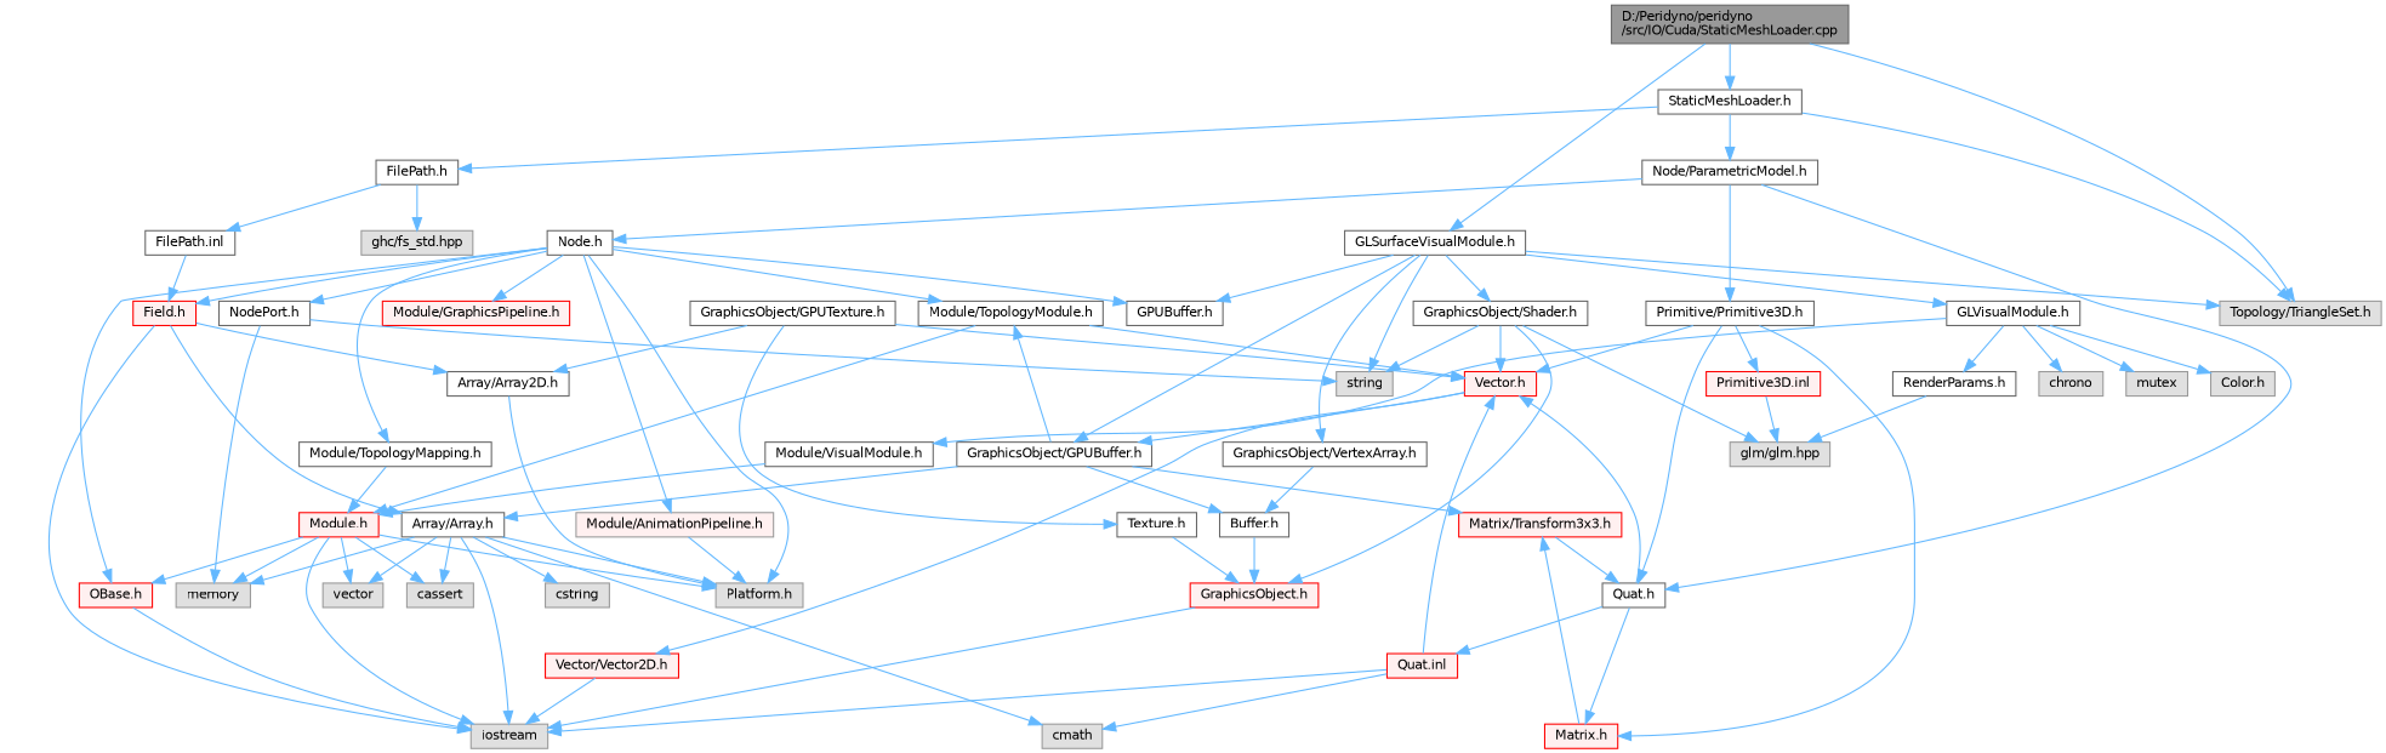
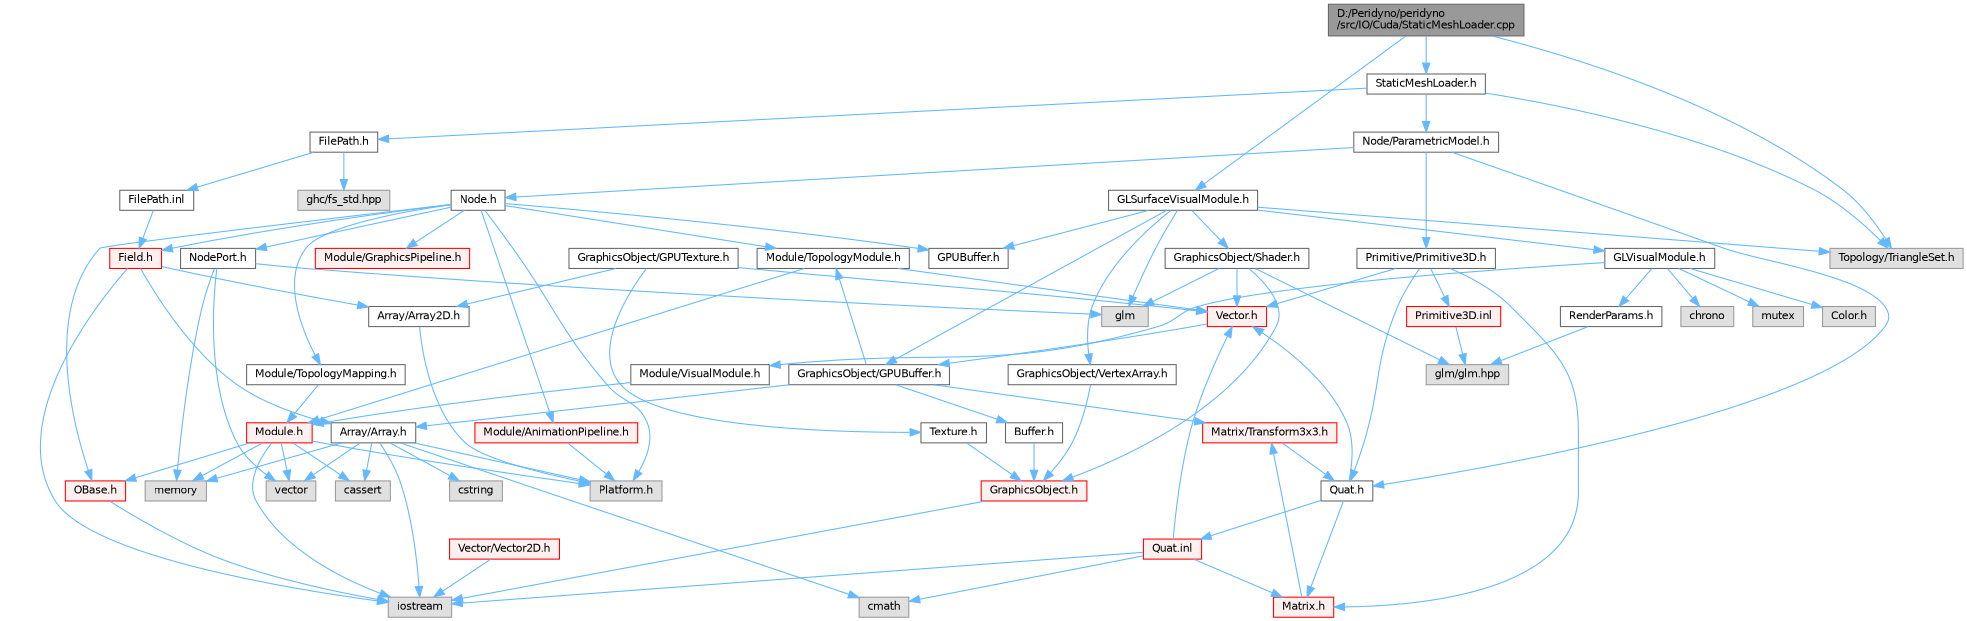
  digraph {
    fontname="DejaVu Sans"
    node [color=grey40 fillcolor=white fontname="DejaVu Sans" fontsize=10 shape=box style=filled]
    edge [color=steelblue1 fontname="DejaVu Sans" fontsize=10 labelfontname=Helvetica labelfontsize=10 style=solid]
    n1 [color=gray40 fillcolor=grey60 fontcolor=black height=0.2 label="D:/Peridyno/peridyno\l/src/IO/Cuda/StaticMeshLoader.cpp" width=0.4]
    n2 [height=0.2 label="StaticMeshLoader.h" width=0.4]
    n3 [color=grey60 fillcolor="#E0E0E0" height=0.2 label="Topology/TriangleSet.h" width=0.4]
    n4 [height=0.2 label="GLSurfaceVisualModule.h" width=0.4]
    n5 [height=0.2 label="Node/ParametricModel.h" width=0.4]
    n6 [height=0.2 label="FilePath.h" width=0.4]
    n7 [height=0.2 label="GPUBuffer.h" width=0.4]
-   n8 [color=grey60 fillcolor="#E0E0E0" height=0.2 label=string width=0.4]
+   n8 [color=grey60 fillcolor="#E0E0E0" height=0.2 label=glm width=0.4]
    n9 [height=0.2 label="GLVisualModule.h" width=0.4]
    n10 [height=0.2 label="GraphicsObject/GPUBuffer.h" width=0.4]
    n11 [height=0.2 label="GraphicsObject/VertexArray.h" width=0.4]
    n12 [height=0.2 label="GraphicsObject/Shader.h" width=0.4]
    n13 [height=0.2 label="Node.h" width=0.4]
    n14 [height=0.2 label="Quat.h" width=0.4]
    n15 [height=0.2 label="Primitive/Primitive3D.h" width=0.4]
    n16 [color=grey60 fillcolor="#E0E0E0" height=0.2 label="ghc/fs_std.hpp" width=0.4]
    n17 [height=0.2 label="FilePath.inl" width=0.4]
    n18 [color=red fillcolor="#FFF0F0" height=0.2 label="OBase.h" width=0.4]
    n19 [color=red fillcolor="#FFF0F0" height=0.2 label="Field.h" width=0.4]
    n20 [color=grey60 fillcolor="#E0E0E0" height=0.2 label="Platform.h" width=0.4]
    n21 [height=0.2 label="NodePort.h" width=0.4]
    n22 [height=0.2 label="Module/TopologyModule.h" width=0.4]
    n23 [height=0.2 label="Module/TopologyMapping.h" width=0.4]
-   n24 [color=grey60 fillcolor="#FFF0F0" height=0.2 label="Module/AnimationPipeline.h" width=0.4]
+   n24 [color=red fillcolor="#FFF0F0" height=0.2 label="Module/AnimationPipeline.h" width=0.4]
    n25 [color=red fillcolor="#FFF0F0" height=0.2 label="Module/GraphicsPipeline.h" width=0.4]
    n26 [color=red fillcolor="#FFF0F0" height=0.2 label="Vector.h" width=0.4]
    n27 [color=red fillcolor="#FFF0F0" height=0.2 label="Matrix.h" width=0.4]
    n28 [color=red fillcolor="#FFF0F0" height=0.2 label="Quat.inl" width=0.4]
    n29 [color=red fillcolor="#FFF0F0" height=0.2 label="Primitive3D.inl" width=0.4]
    n30 [color=grey60 fillcolor="#E0E0E0" height=0.2 label=iostream width=0.4]
    n31 [height=0.2 label="Array/Array.h" width=0.4]
    n32 [height=0.2 label="Array/Array2D.h" width=0.4]
    n33 [color=grey60 fillcolor="#E0E0E0" height=0.2 label=vector width=0.4]
    n34 [color=grey60 fillcolor="#E0E0E0" height=0.2 label=memory width=0.4]
    n35 [color=red fillcolor="#FFF0F0" height=0.2 label="Module.h" width=0.4]
    n36 [color=grey60 fillcolor="#E0E0E0" height=0.2 label=cassert width=0.4]
    n37 [color=grey60 fillcolor="#E0E0E0" height=0.2 label=cstring width=0.4]
    n38 [color=grey60 fillcolor="#E0E0E0" height=0.2 label=cmath width=0.4]
    n39 [color=red fillcolor="#FFF0F0" height=0.2 label="Vector/Vector2D.h" width=0.4]
    n40 [color=red fillcolor="#FFF0F0" height=0.2 label="Matrix/Transform3x3.h" width=0.4]
    n41 [color=grey60 fillcolor="#E0E0E0" height=0.2 label="glm/glm.hpp" width=0.4]
    n42 [color=grey60 fillcolor="#E0E0E0" height=0.2 label=chrono width=0.4]
    n43 [color=grey60 fillcolor="#E0E0E0" height=0.2 label=mutex width=0.4]
    n44 [height=0.2 label="Module/VisualModule.h" width=0.4]
    n45 [color=grey60 fillcolor="#E0E0E0" height=0.2 label="Color.h" width=0.4]
    n46 [height=0.2 label="RenderParams.h" width=0.4]
    n47 [height=0.2 label="Buffer.h" width=0.4]
    n48 [height=0.2 label="GraphicsObject/GPUTexture.h" width=0.4]
    n49 [height=0.2 label="Texture.h" width=0.4]
    n50 [color=red fillcolor="#FFF0F0" height=0.2 label="GraphicsObject.h" width=0.4]
    n1 -> n2
    n1 -> n3
    n1 -> n4
    n2 -> n3
    n2 -> n5
    n2 -> n6
    n4 -> n3
    n4 -> n7
    n4 -> n8
    n4 -> n9
    n4 -> n10
    n4 -> n11
    n4 -> n12
    n5 -> n13
    n5 -> n14
    n5 -> n15
    n6 -> n16
    n6 -> n17
    n9 -> n42
    n9 -> n43
    n9 -> n44
    n9 -> n45
    n9 -> n46
    n10 -> n22
    n10 -> n31
    n10 -> n40
    n10 -> n47
-   n11 -> n47
+   n11 -> n50
    n12 -> n8
    n12 -> n26
    n12 -> n41
    n12 -> n50
    n13 -> n7
    n13 -> n18
    n13 -> n19
    n13 -> n20
    n13 -> n21
    n13 -> n22
    n13 -> n23
    n13 -> n24
    n13 -> n25
    n14 -> n26
    n14 -> n27
    n14 -> n28
    n15 -> n14
    n15 -> n26
    n15 -> n27
    n15 -> n29
    n17 -> n19
    n18 -> n30
    n19 -> n30
    n19 -> n31
    n19 -> n32
    n21 -> n8
+   n21 -> n33
    n21 -> n34
    n22 -> n26
    n22 -> n35
    n23 -> n35
    n24 -> n20
    n26 -> n10
-   n26 -> n39
    n27 -> n40
    n28 -> n26
+   n28 -> n27
    n28 -> n30
    n28 -> n38
    n29 -> n41
    n31 -> n20
    n31 -> n30
    n31 -> n33
    n31 -> n34
    n31 -> n36
    n31 -> n37
    n31 -> n38
    n32 -> n20
    n35 -> n18
    n35 -> n20
    n35 -> n30
    n35 -> n33
    n35 -> n34
    n35 -> n36
    n39 -> n30
    n40 -> n14
    n44 -> n35
    n46 -> n41
    n47 -> n50
    n48 -> n26
    n48 -> n32
    n48 -> n49
    n49 -> n50
    n50 -> n30
  }
